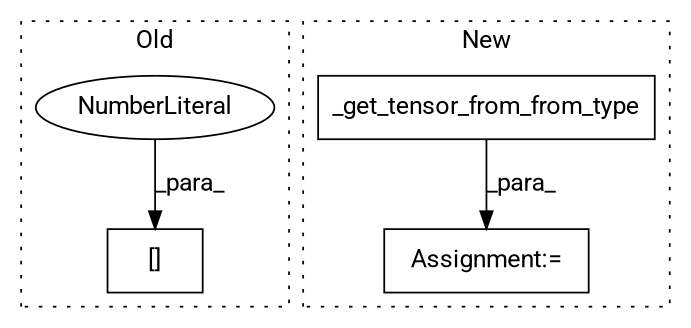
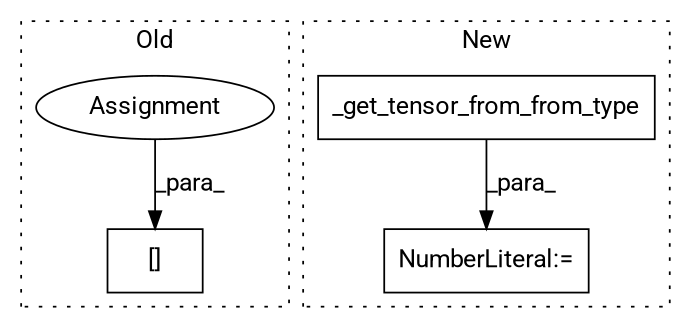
  digraph {
    fontname=Roboto
    node [fontname=Roboto l="28,1" shape=box]
    edge [fontname=Roboto]
    n1 [a=2 label="[]" s="41357,41386"]
-   n2 [a=34 l=1 label=NumberLiteral s=41385 shape=ellipse]
+   n2 [a=34 l=1 label=Assignment s=41385 shape=ellipse]
    n3 [a=32 label=_get_tensor_from_from_type s="54624,54665"]
-   n4 [a=7 l=1 label="Assignment:=" s=54618]
+   n4 [a=7 l=1 label="NumberLiteral:=" s=54618]
    subgraph cluster_1 {
      label=Old
      style=dotted
      n1
      n2
    }
    subgraph cluster_2 {
      label=New
      style=dotted
      n3
      n4
    }
    n2 -> n1 [label=_para_]
    n3 -> n4 [label=_para_]
  }
